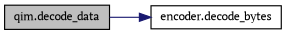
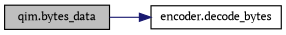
  digraph {
    rankdir=LR
    fontname="PT Serif"
    node [color=black fontname="PT Serif" fontsize=10 shape=record style=filled]
-   n1 [fillcolor=grey75 fontcolor=black height=0.2 label="qim.decode_data" width=0.4]
+   n1 [fillcolor=grey75 fontcolor=black height=0.2 label="qim.bytes_data" width=0.4]
    n2 [fillcolor=white height=0.2 label="encoder.decode_bytes" width=0.4]
    n1 -> n2 [color=midnightblue fontname="PT Serif" fontsize=10 labelfontname=Helvetica labelfontsize=10 style=solid]
  }
